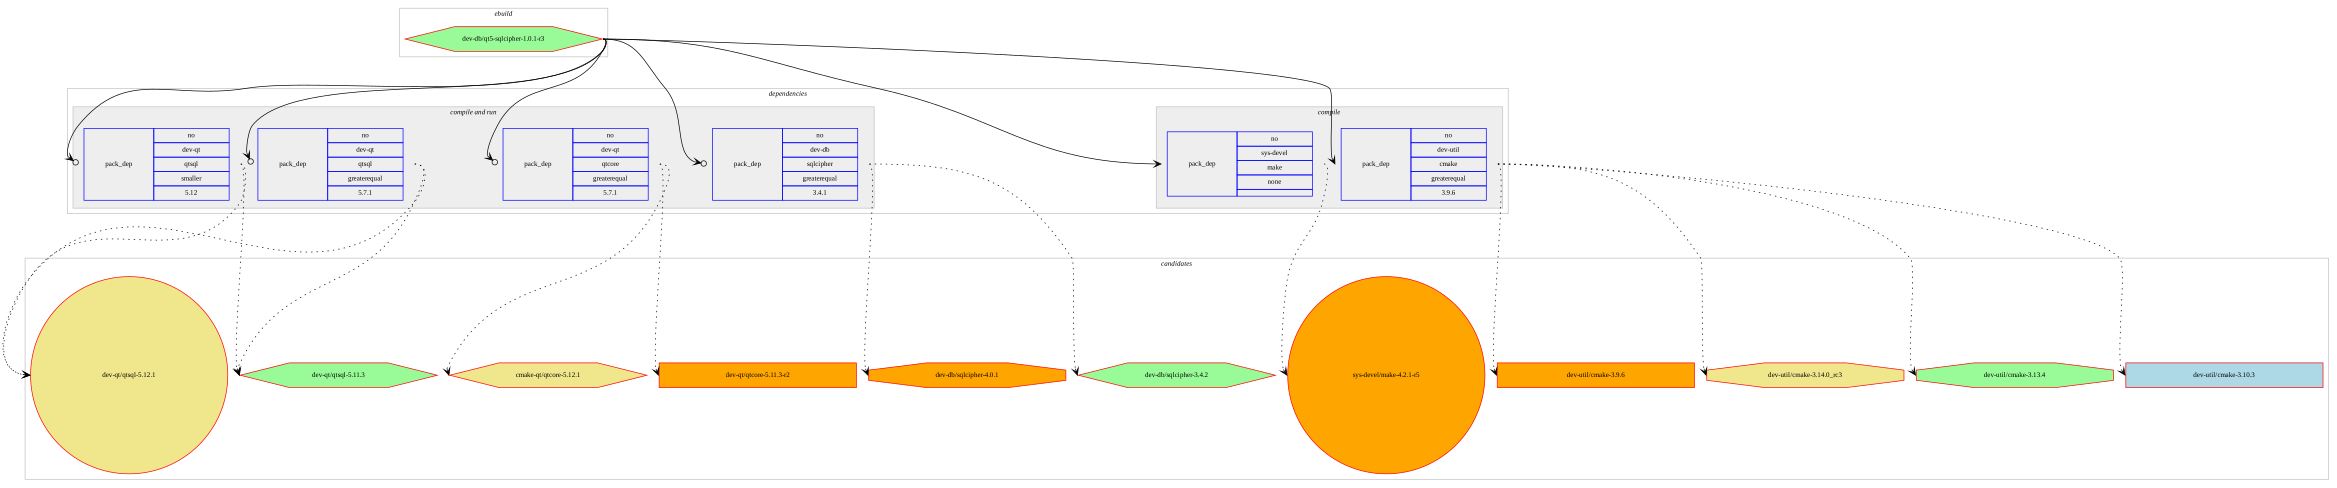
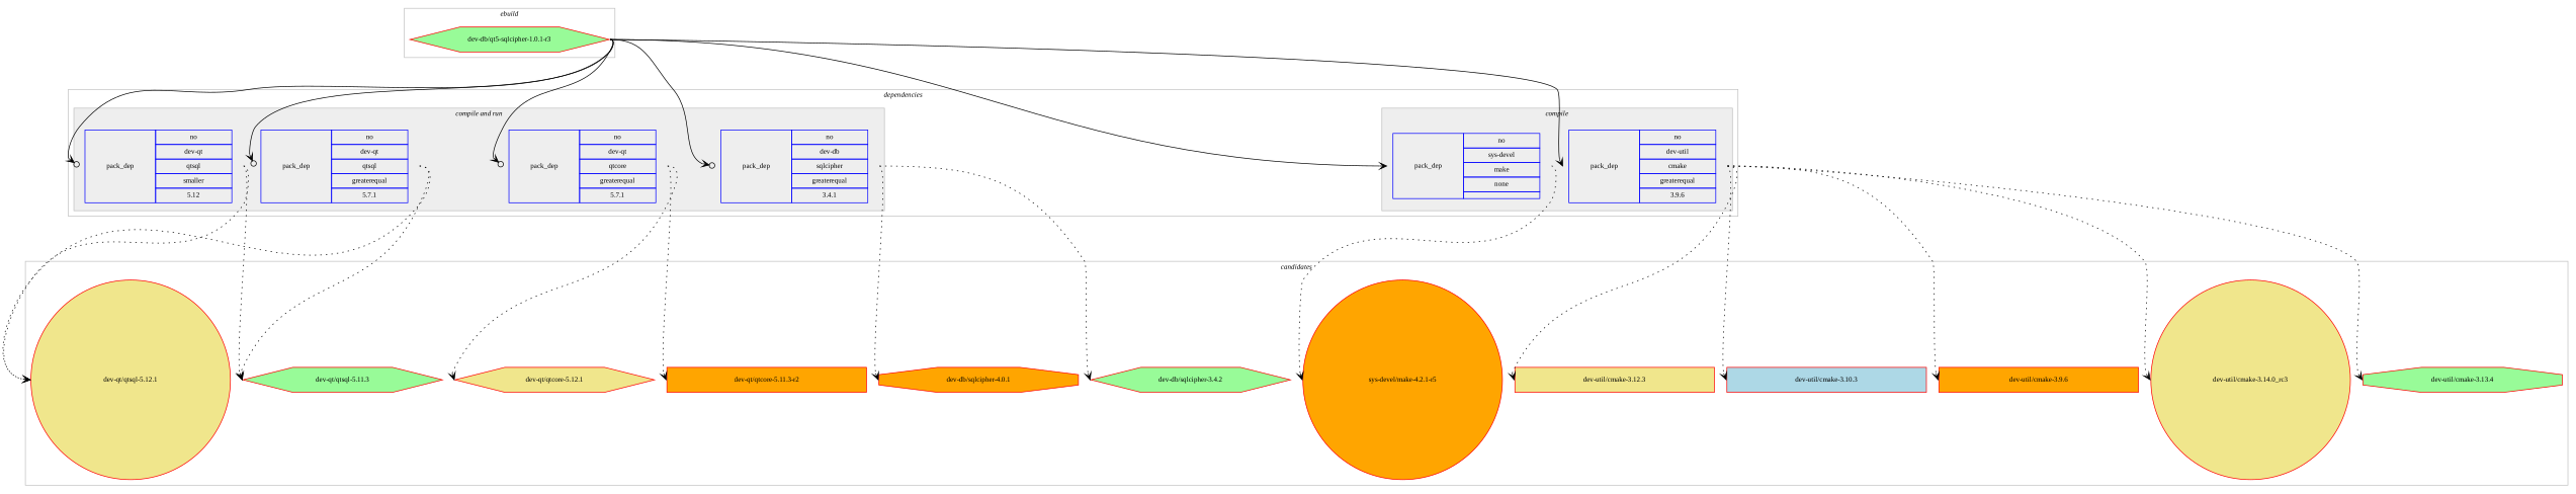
  digraph {
    compound=true
    concentrate=true
    fontname="Liberation Serif"
    fontsize=10
    newrank=true
    rankdir=TB
    ranksep=1.5
    node [color=red fontname="Liberation Serif" fontsize=10 shape=none style=filled]
    edge [arrowhead=vee fontname="Liberation Serif" headport=w style=dotted tailport=e weight=100]
    n1 [fillcolor=palegreen label="dev-db/qt5-sqlcipher-1.0.1-r3" shape=hexagon width=4]
    n2 [color=blue label=<<TABLE BORDER="0" CELLBORDER="1" CELLSPACING="0" CELLPADDING="4" WIDTH="220"><TR><TD ROWSPAN="6" CELLPADDING="30">pack_dep</TD></TR><TR><TD WIDTH="110">no</TD></TR><TR><TD>dev-util</TD></TR><TR><TD>cmake</TD></TR><TR><TD>greaterequal</TD></TR><TR><TD>3.9.6</TD></TR></TABLE>> style=""]
    n3 [color=blue label=<<TABLE BORDER="0" CELLBORDER="1" CELLSPACING="0" CELLPADDING="4" WIDTH="220"><TR><TD ROWSPAN="6" CELLPADDING="30">pack_dep</TD></TR><TR><TD WIDTH="110">no</TD></TR><TR><TD>sys-devel</TD></TR><TR><TD>make</TD></TR><TR><TD>none</TD></TR><TR><TD></TD></TR></TABLE>> style=""]
    n4 [color=blue label=<<TABLE BORDER="0" CELLBORDER="1" CELLSPACING="0" CELLPADDING="4" WIDTH="220"><TR><TD ROWSPAN="6" CELLPADDING="30">pack_dep</TD></TR><TR><TD WIDTH="110">no</TD></TR><TR><TD>dev-db</TD></TR><TR><TD>sqlcipher</TD></TR><TR><TD>greaterequal</TD></TR><TR><TD>3.4.1</TD></TR></TABLE>> style=""]
    n5 [color=blue label=<<TABLE BORDER="0" CELLBORDER="1" CELLSPACING="0" CELLPADDING="4" WIDTH="220"><TR><TD ROWSPAN="6" CELLPADDING="30">pack_dep</TD></TR><TR><TD WIDTH="110">no</TD></TR><TR><TD>dev-qt</TD></TR><TR><TD>qtcore</TD></TR><TR><TD>greaterequal</TD></TR><TR><TD>5.7.1</TD></TR></TABLE>> style=""]
    n6 [color=blue label=<<TABLE BORDER="0" CELLBORDER="1" CELLSPACING="0" CELLPADDING="4" WIDTH="220"><TR><TD ROWSPAN="6" CELLPADDING="30">pack_dep</TD></TR><TR><TD WIDTH="110">no</TD></TR><TR><TD>dev-qt</TD></TR><TR><TD>qtsql</TD></TR><TR><TD>greaterequal</TD></TR><TR><TD>5.7.1</TD></TR></TABLE>> style=""]
    n7 [color=blue label=<<TABLE BORDER="0" CELLBORDER="1" CELLSPACING="0" CELLPADDING="4" WIDTH="220"><TR><TD ROWSPAN="6" CELLPADDING="30">pack_dep</TD></TR><TR><TD WIDTH="110">no</TD></TR><TR><TD>dev-qt</TD></TR><TR><TD>qtsql</TD></TR><TR><TD>smaller</TD></TR><TR><TD>5.12</TD></TR></TABLE>> style=""]
    n8 [fillcolor=lightblue label="dev-util/cmake-3.10.3" shape=box width=4]
+   n9 [fillcolor=khaki label="dev-util/cmake-3.12.3" shape=box width=4]
    n10 [fillcolor=palegreen label="dev-util/cmake-3.13.4" shape=octagon width=4]
-   n11 [fillcolor=khaki label="dev-util/cmake-3.14.0_rc3" shape=octagon width=4]
+   n11 [fillcolor=khaki label="dev-util/cmake-3.14.0_rc3" shape=circle width=4]
    n12 [fillcolor=orange label="dev-util/cmake-3.9.6" shape=box width=4]
    n13 [fillcolor=orange label="sys-devel/make-4.2.1-r5" shape=circle width=4]
    n14 [fillcolor=palegreen label="dev-db/sqlcipher-3.4.2" shape=hexagon width=4]
    n15 [fillcolor=orange label="dev-db/sqlcipher-4.0.1" shape=octagon width=4]
    n16 [fillcolor=orange label="dev-qt/qtcore-5.11.3-r2" shape=box width=4]
-   n17 [fillcolor=khaki label="cmake-qt/qtcore-5.12.1" shape=hexagon width=4]
+   n17 [fillcolor=khaki label="dev-qt/qtcore-5.12.1" shape=hexagon width=4]
    n18 [fillcolor=palegreen label="dev-qt/qtsql-5.11.3" shape=hexagon width=4]
    n19 [fillcolor=khaki label="dev-qt/qtsql-5.12.1" shape=circle width=4]
    subgraph cluster_1 {
      color=gray
      label=<<i>dependencies</i>>
      subgraph cluster_2 {
        color=gray
        fillcolor="#eeeeee"
        label=<<i>compile</i>>
        style=filled
        subgraph sub_3 {
          color=gray
          fillcolor="#eeeeee"
          label=<<i>compile</i>>
          style=filled
          n2
        }
        subgraph sub_4 {
          color=gray
          fillcolor="#eeeeee"
          label=<<i>compile</i>>
          style=filled
          n3
        }
      }
      subgraph cluster_5 {
        color=gray
        fillcolor="#eeeeee"
        label=<<i>compile and run</i>>
        style=filled
        subgraph sub_6 {
          color=gray
          fillcolor="#eeeeee"
          label=<<i>compile and run</i>>
          style=filled
          n4
        }
        subgraph sub_7 {
          color=gray
          fillcolor="#eeeeee"
          label=<<i>compile and run</i>>
          style=filled
          n5
        }
        subgraph sub_8 {
          color=gray
          fillcolor="#eeeeee"
          label=<<i>compile and run</i>>
          style=filled
          n6
        }
        subgraph sub_9 {
          color=gray
          fillcolor="#eeeeee"
          label=<<i>compile and run</i>>
          style=filled
          n7
        }
      }
      subgraph cluster_10 {
        color=gray
        fillcolor="#eeeeee"
        label=<<i>run</i>>
        style=filled
      }
    }
    subgraph cluster_11 {
      color=gray
      label=<<i>ebuild</i>>
      rank=same
      n1
    }
    subgraph cluster_12 {
      color=gray
      label=<<i>candidates</i>>
      rank=same
      subgraph sub_13 {
        color=black
        label=<<i>candidates</i>>
        nodesep=1
        rank=same
        n8
+       n9
        n10
        n11
        n12
      }
      subgraph sub_14 {
        color=black
        label=<<i>candidates</i>>
        nodesep=1
        rank=same
        n13
      }
      subgraph sub_15 {
        color=black
        label=<<i>candidates</i>>
        nodesep=1
        rank=same
        n14
        n15
      }
      subgraph sub_16 {
        color=black
        label=<<i>candidates</i>>
        nodesep=1
        rank=same
        n16
        n17
      }
      subgraph sub_17 {
        color=black
        label=<<i>candidates</i>>
        nodesep=1
        rank=same
        n18
        n19
      }
      subgraph sub_18 {
        color=black
        label=<<i>candidates</i>>
        nodesep=1
        rank=same
        n18
        n19
      }
    }
    n1 -> n2 [style=solid weight=20]
    n1 -> n3 [style=solid weight=20]
    n1 -> n4 [arrowhead=odotvee style=solid weight=20]
    n1 -> n5 [arrowhead=odotvee style=solid weight=20]
    n1 -> n6 [arrowhead=odotvee style=solid weight=20]
    n1 -> n7 [arrowhead=odotvee style=solid weight=20]
    n2 -> n8
+   n2 -> n9
    n2 -> n10
    n2 -> n11
    n2 -> n12
    n3 -> n13
    n4 -> n14
    n4 -> n15
    n5 -> n16
    n5 -> n17
    n6 -> n18
    n6 -> n19
    n7 -> n18
    n7 -> n19
  }
